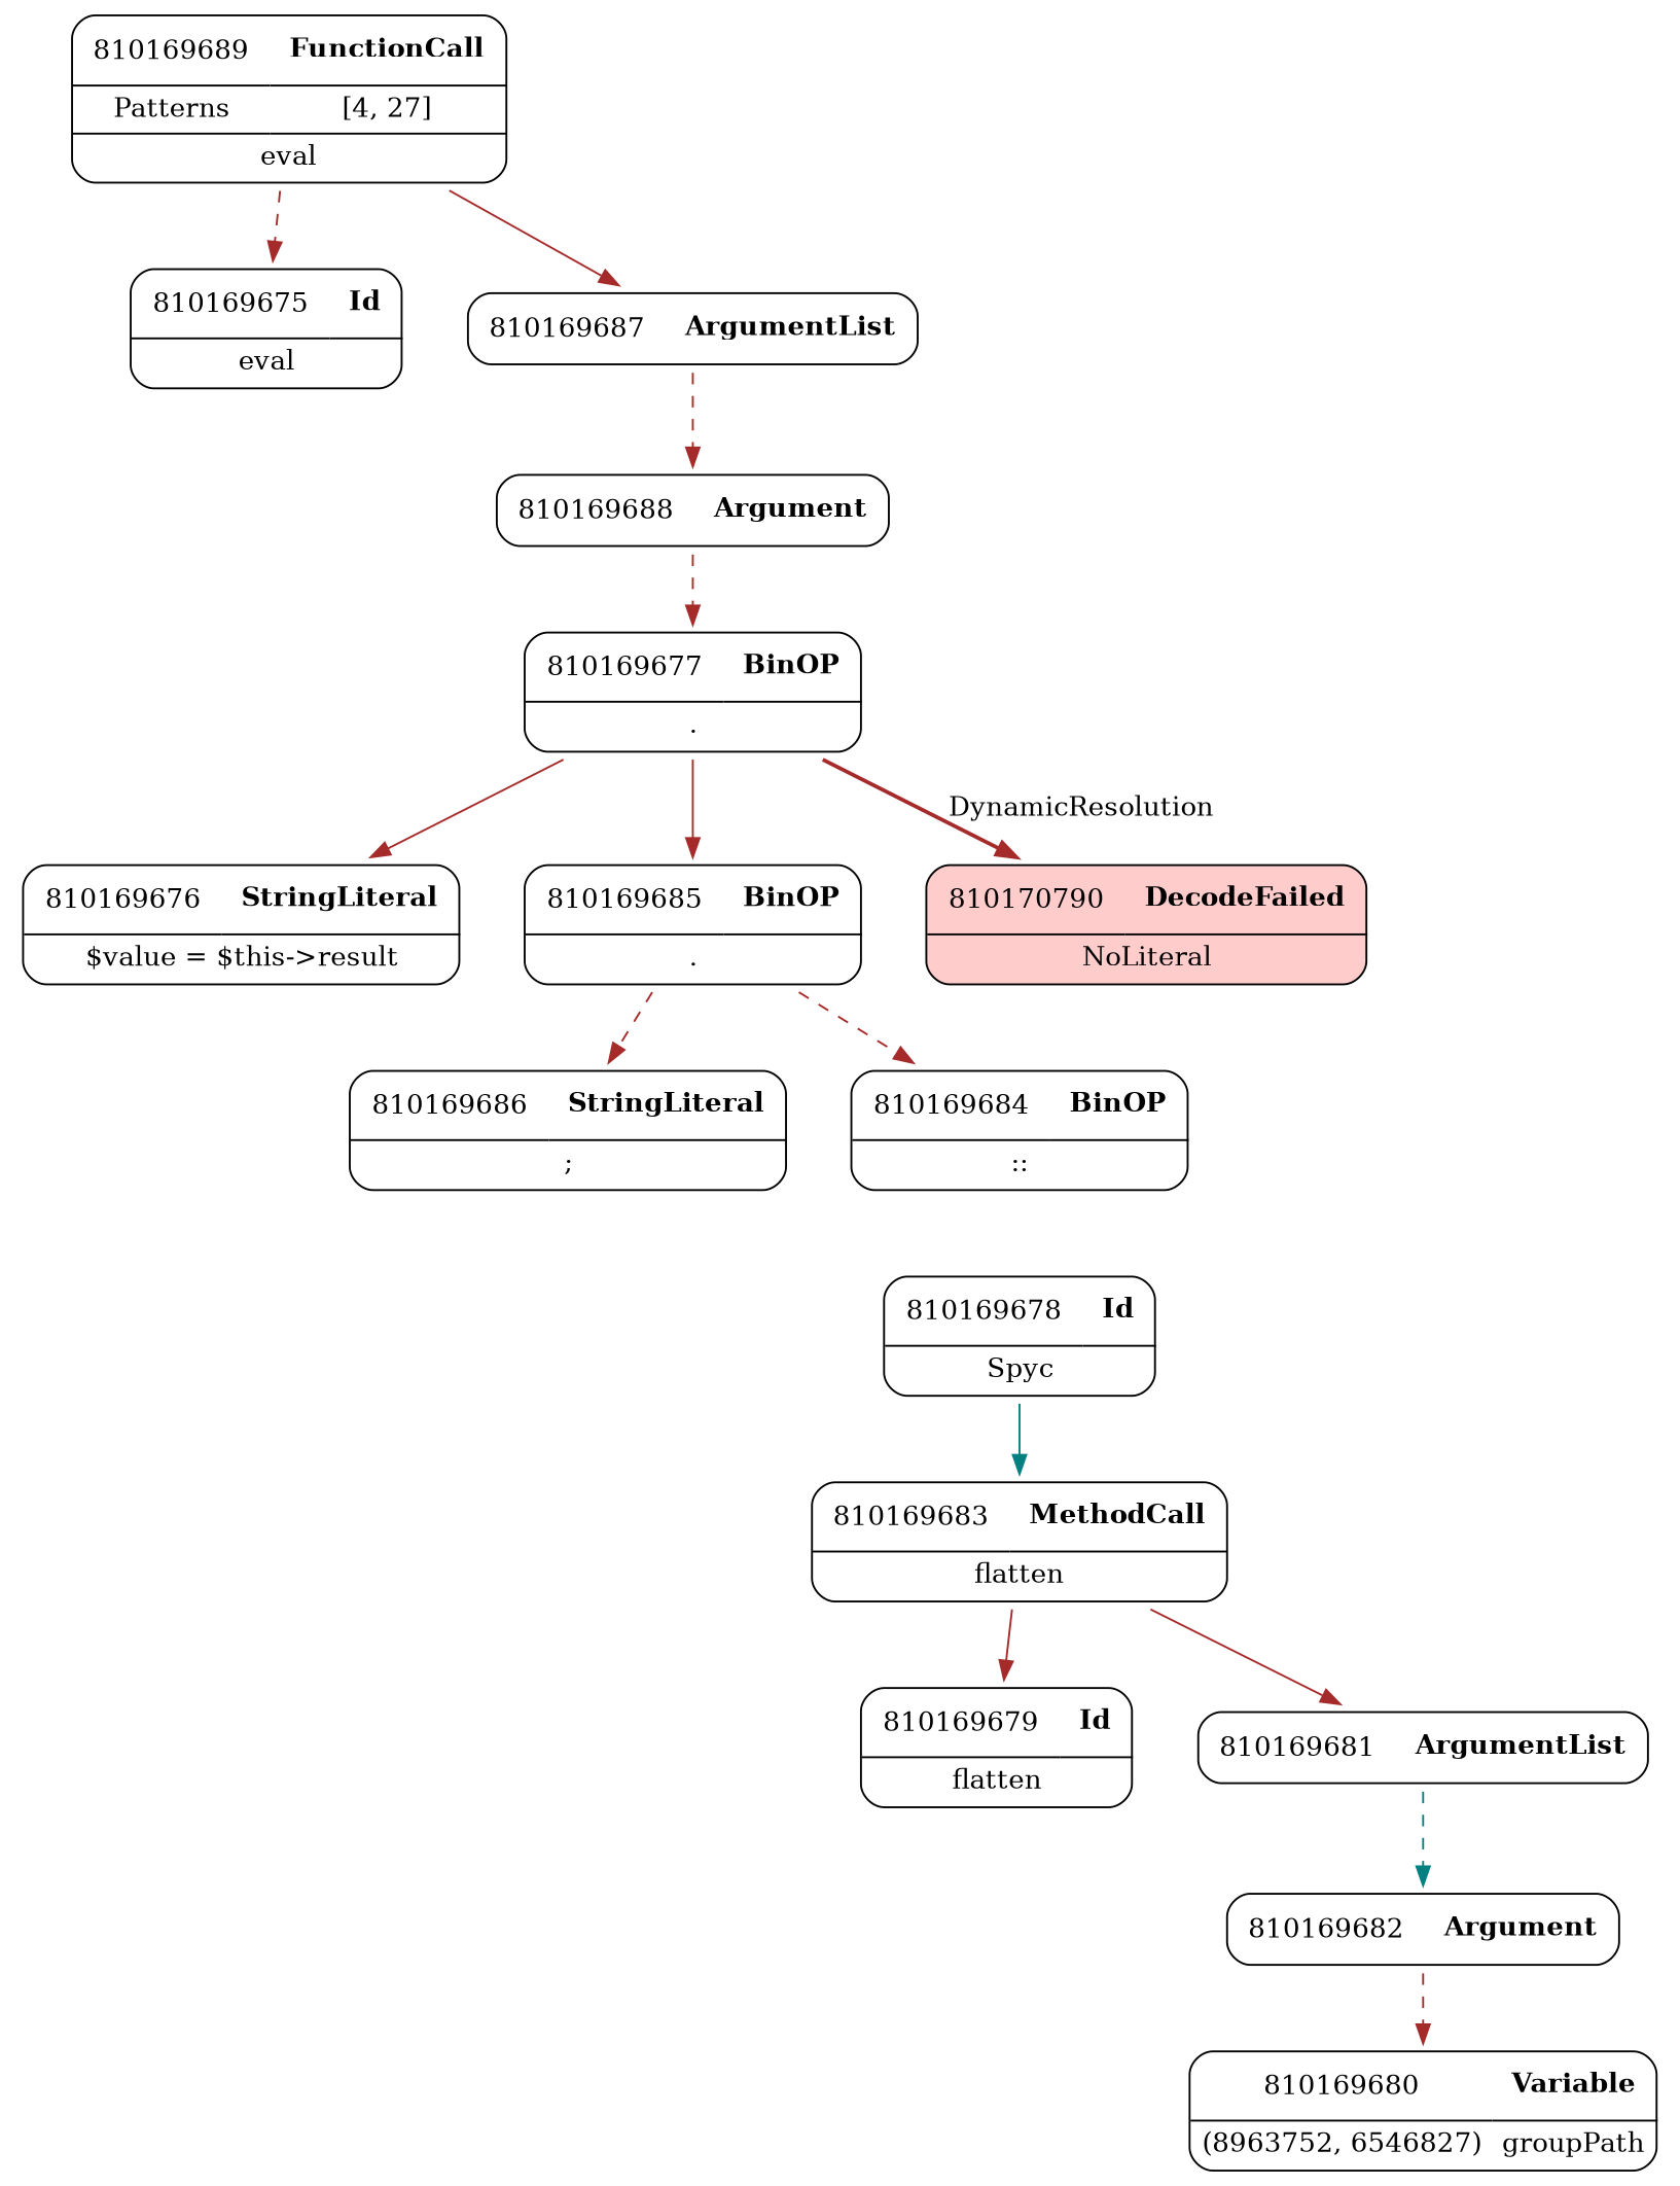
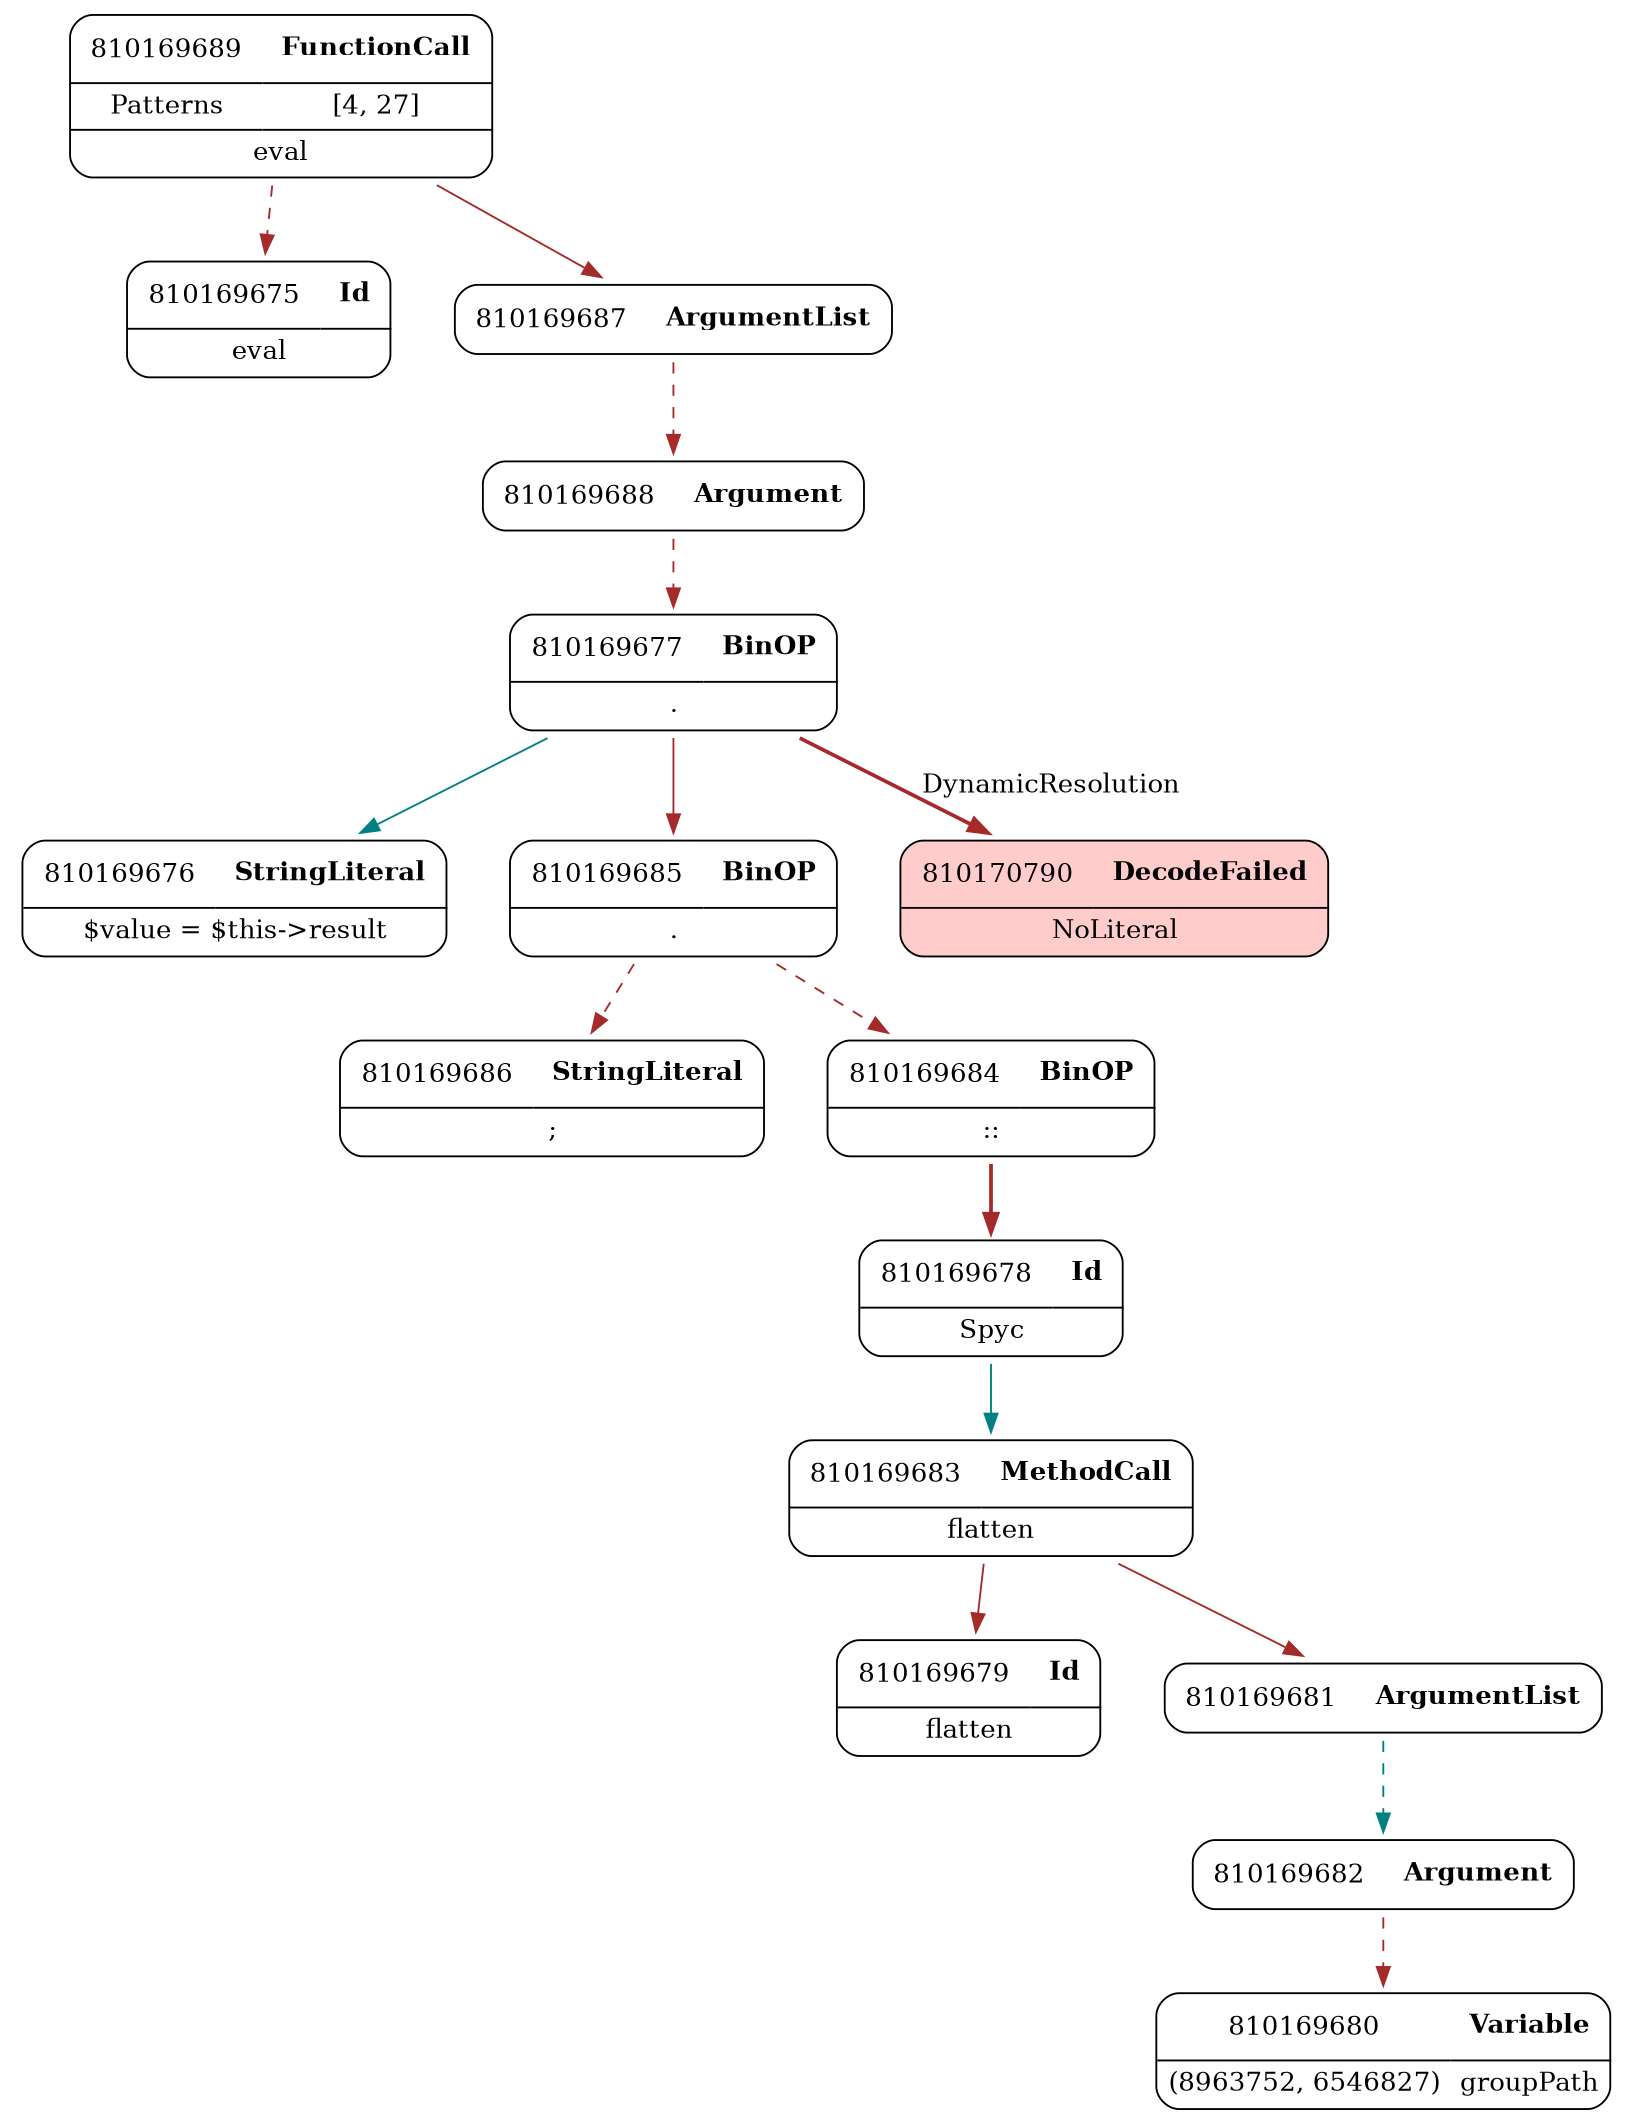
  digraph {
    node [shape=none]
    edge [color=brown style=dashed weight=2]
    n1 [label=<<TABLE border='1' cellspacing='0' cellpadding='10' style='rounded' ><TR><TD border='0'>810169675</TD><TD border='0'><B>Id</B></TD></TR><HR/><TR><TD border='0' cellpadding='5' colspan='2'>eval</TD></TR></TABLE>>]
    n2 [label=<<TABLE border='1' cellspacing='0' cellpadding='10' style='rounded' ><TR><TD border='0'>810169678</TD><TD border='0'><B>Id</B></TD></TR><HR/><TR><TD border='0' cellpadding='5' colspan='2'>Spyc</TD></TR></TABLE>>]
    n3 [label=<<TABLE border='1' cellspacing='0' cellpadding='10' style='rounded' ><TR><TD border='0'>810169683</TD><TD border='0'><B>MethodCall</B></TD></TR><HR/><TR><TD border='0' cellpadding='5' colspan='2'>flatten</TD></TR></TABLE>>]
    n4 [label=<<TABLE border='1' cellspacing='0' cellpadding='10' style='rounded' ><TR><TD border='0'>810169679</TD><TD border='0'><B>Id</B></TD></TR><HR/><TR><TD border='0' cellpadding='5' colspan='2'>flatten</TD></TR></TABLE>>]
    n5 [label=<<TABLE border='1' cellspacing='0' cellpadding='10' style='rounded' ><TR><TD border='0'>810169676</TD><TD border='0'><B>StringLiteral</B></TD></TR><HR/><TR><TD border='0' cellpadding='5' colspan='2'>$value = $this-&gt;result</TD></TR></TABLE>>]
    n6 [label=<<TABLE border='1' cellspacing='0' cellpadding='10' style='rounded' ><TR><TD border='0'>810169677</TD><TD border='0'><B>BinOP</B></TD></TR><HR/><TR><TD border='0' cellpadding='5' colspan='2'>.</TD></TR></TABLE>>]
    n7 [label=<<TABLE border='1' cellspacing='0' cellpadding='10' style='rounded' ><TR><TD border='0'>810169685</TD><TD border='0'><B>BinOP</B></TD></TR><HR/><TR><TD border='0' cellpadding='5' colspan='2'>.</TD></TR></TABLE>>]
    n8 [label=<<TABLE border='1' cellspacing='0' cellpadding='10' style='rounded' bgcolor='#FFCCCC' ><TR><TD border='0'>810170790</TD><TD border='0'><B>DecodeFailed</B></TD></TR><HR/><TR><TD border='0' cellpadding='5' colspan='2'>NoLiteral</TD></TR></TABLE>>]
    n9 [label=<<TABLE border='1' cellspacing='0' cellpadding='10' style='rounded' ><TR><TD border='0'>810169686</TD><TD border='0'><B>StringLiteral</B></TD></TR><HR/><TR><TD border='0' cellpadding='5' colspan='2'>;</TD></TR></TABLE>>]
    n10 [label=<<TABLE border='1' cellspacing='0' cellpadding='10' style='rounded' ><TR><TD border='0'>810169684</TD><TD border='0'><B>BinOP</B></TD></TR><HR/><TR><TD border='0' cellpadding='5' colspan='2'>::</TD></TR></TABLE>>]
    n11 [label=<<TABLE border='1' cellspacing='0' cellpadding='10' style='rounded' ><TR><TD border='0'>810169688</TD><TD border='0'><B>Argument</B></TD></TR></TABLE>>]
    n12 [label=<<TABLE border='1' cellspacing='0' cellpadding='10' style='rounded' ><TR><TD border='0'>810169689</TD><TD border='0'><B>FunctionCall</B></TD></TR><HR/><TR><TD border='0' cellpadding='5'>Patterns</TD><TD border='0' cellpadding='5'>[4, 27]</TD></TR><HR/><TR><TD border='0' cellpadding='5' colspan='2'>eval</TD></TR></TABLE>>]
    n13 [label=<<TABLE border='1' cellspacing='0' cellpadding='10' style='rounded' ><TR><TD border='0'>810169687</TD><TD border='0'><B>ArgumentList</B></TD></TR></TABLE>>]
    n14 [label=<<TABLE border='1' cellspacing='0' cellpadding='10' style='rounded' ><TR><TD border='0'>810169682</TD><TD border='0'><B>Argument</B></TD></TR></TABLE>>]
    n15 [label=<<TABLE border='1' cellspacing='0' cellpadding='10' style='rounded' ><TR><TD border='0'>810169680</TD><TD border='0'><B>Variable</B></TD></TR><HR/><TR><TD border='0' cellpadding='5'>(8963752, 6546827)</TD><TD border='0' cellpadding='5'>groupPath</TD></TR></TABLE>>]
    n16 [label=<<TABLE border='1' cellspacing='0' cellpadding='10' style='rounded' ><TR><TD border='0'>810169681</TD><TD border='0'><B>ArgumentList</B></TD></TR></TABLE>>]
    n2 -> n3 [color=teal style=solid]
    n3 -> n4 [style=solid]
    n3 -> n16 [style=solid]
-   n6 -> n5 [style=solid]
+   n6 -> n5 [color=teal style=solid]
    n6 -> n7 [style=solid]
    n6 -> n8 [label=DynamicResolution style=bold weight=""]
    n7 -> n9
    n7 -> n10
+   n10 -> n2 [style=bold]
    n11 -> n6
    n12 -> n1
    n12 -> n13 [style=solid]
    n13 -> n11
    n14 -> n15
    n16 -> n14 [color=teal]
  }
